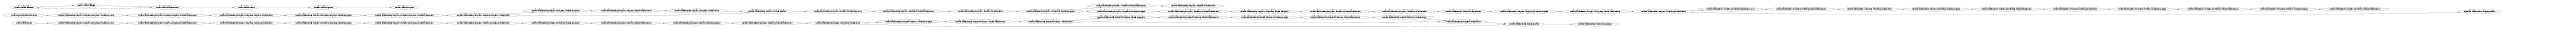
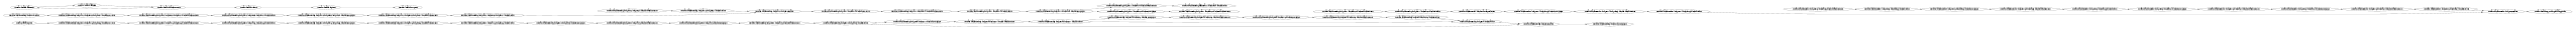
  digraph {
    rankdir=LR
    "root_a_2/tail_a/input_0"
    "root_a_0/backbone_b_5/body_e_10/body_a_16/body_b_26/block_f/conv1x1_0"
    "root_a_0/backbone_b_5/body_e_10/body_a_16/body_b_26/block_f/batch_norm_0"
    "root_a_0/backbone_b_5/body_e_10/body_a_16/body_b_26/block_f/relu_0"
    "root_a_0/backbone_b_5/body_e_10/body_a_16/body_b_26/block_f/conv3x3_0"
    "root_a_0/backbone_b_5/body_e_10/body_a_16/body_b_26/block_f/batch_norm_1"
    "root_a_0/backbone_b_5/body_e_10/body_a_16/body_b_26/block_f/relu_1"
    "root_a_0/backbone_b_5/body_e_10/body_a_15/block_e/conv3x3_0"
    "root_a_0/backbone_b_5/body_e_10/body_a_15/block_e/batch_norm_0"
    "root_a_0/backbone_b_5/body_e_10/body_a_15/block_e/conv3x3_1"
    "root_a_0/backbone_b_5/body_e_10/body_a_15/block_e/batch_norm_1"
    "root_a_0/backbone_b_5/body_e_10/body_a_15/block_e/relu_0"
-   "root_a_0/backbone_b_5/body_e_9/block_c_17/block_b/conv3x3_0" [label="root_a_0/backbone_b_5/body_e_9/block_c_17/batch_b/conv3x3_0"]
+   "root_a_0/backbone_b_5/body_e_9/block_c_17/block_b/conv3x3_0"
    "root_a_0/backbone_b_5/body_e/concat_0"
    "root_a_0/backbone_b_5/body_e_9/block_c_17/block_b/batch_norm_0"
    "root_a_0/backbone_b_3/blocksr_b/conv3x3s_0"
    "root_a_0/backbone_b_5/body_e_9/block_c_17/block_b/relu_0"
    "root_a_0/backbone_b_5/body_e_9/block_c_18/block_e/conv3x3_0"
    "root_a_0/backbone_b_5/body_e_9/block_c/add_0"
    "root_a_0/backbone_b_5/body_e_9/block_c_18/block_e/batch_norm_0"
-   "root_a_0/backbone_b_5/body_e_9/block_c_18/block_e/conv3x3_1" [label="root_a_0/backbone_b_5/block_e_9/block_c_18/block_e/conv3x3_1"]
+   "root_a_0/backbone_b_5/body_e_9/block_c_18/block_e/conv3x3_1"
    "root_a_0/backbone_b_5/body_e_9/block_c_18/block_e/batch_norm_1"
    "root_a_0/backbone_b_5/body_e_9/block_c_18/block_e/relu_0"
-   "root_a_0/backbone_b_3/blocksr_b/relu_0" [label="root_a_0/input_b_3/blocksr_b/relu_0"]
+   "root_a_0/backbone_b_3/blocksr_b/relu_0"
    "root_a_0/backbone_b_6/body_a_12/body_e_22/body_b_27/block_f/conv1x1_0"
    "root_a_0/backbone_b_6/body_a_12/body_e_22/body_b_27/block_f/batch_norm_0"
    "root_a_0/backbone_b_6/body_a_12/body_e_22/body_b_27/block_f/relu_0"
    "root_a_0/backbone_b_6/body_a_12/body_e_22/body_b_27/block_f/conv3x3_0"
    "root_a_0/backbone_b_6/body_a_12/body_e_22/body_b_27/block_f/batch_norm_1"
    "root_a_0/backbone_b_6/body_a_12/body_e_22/body_b_27/block_f/relu_1"
-   "root_a_0/backbone_b_6/body_a_12/body_e_21/block_b/conv3x3_0"
    "root_a_0/backbone_b_6/body_a_12/body_e/concat_0"
    "root_a_0/backbone_b_6/body_a_12/body_e_21/block_b/batch_norm_0"
    "root_a_0/backbone_b_6/body_a_11/block_a_19/block_f/conv1x1_0"
    "root_a_0/backbone_b_6/body_a_12/body_e_21/block_b/relu_0"
    "root_a_0/backbone_b_6/body_a_11/block_a_19/block_f/batch_norm_0"
    "root_a_0/backbone_b_6/body_a_11/block_a_19/block_f/relu_0"
    "root_a_0/backbone_b_6/body_a_11/block_a_19/block_f/conv3x3_0"
    "root_a_0/backbone_b_6/body_a_11/block_a_19/block_f/batch_norm_1"
    "root_a_0/backbone_b_6/body_a_11/block_a_20/block_e/conv3x3_0"
-   "root_a_0/backbone_b_6/body_a_11/block_a_19/block_f/relu_1"
+   "root_a_0/backbone_b_6/body_a_11/block_a_19/block_f/relu_1" [label="root_a_0/backbone_b_6/affine_a_11/block_a_19/block_f/relu_1"]
    "root_a_0/backbone_b_6/body_a_11/block_a_20/block_e/batch_norm_0"
-   "root_a_0/backbone_b_6/body_a_11/block_a_20/block_e/conv3x3_1"
    "root_a_0/backbone_b_6/body_a_11/block_a_20/block_e/batch_norm_1"
    "root_a_0/backbone_b_6/body_a_11/block_a_20/block_e/relu_0"
    "root_a_0/backbone_b_4/blocksr_a/maxpool2x2_0"
    "root_a_0/backbone_b_7/body_e_14/body_b_25/block_b/conv3x3_0"
    "root_a_0/backbone_b_7/body_e_14/body_b_25/block_b/batch_norm_0"
    "root_a_0/backbone_b_7/body_e_14/body_b_25/block_b/relu_0"
-   "root_a_0/backbone_b_7/body_e_13/block_a_23/block_f/conv1x1_0"
-   "root_a_0/backbone_b_7/body_e/concat_0" [label="logits_a_0/backbone_b_7/body_e/concat_0"]
+   "root_a_0/backbone_b_7/body_e/concat_0"
    "root_a_0/backbone_b_7/body_e_13/block_a_23/block_f/batch_norm_0"
+   "root_a_1/head_b_8/pool_b/globalavgpool_0"
    "root_a_0/backbone_b_7/body_e_13/block_a_23/block_f/relu_0"
    "root_a_0/backbone_b_7/body_e_13/block_a_23/block_f/conv3x3_0"
    "root_a_0/backbone_b_7/body_e_13/block_a_23/block_f/batch_norm_1"
    "root_a_0/backbone_b_7/body_e_13/block_a_23/block_f/relu_1"
    "root_a_0/backbone_b_7/body_e_13/block_a_24/block_e/conv3x3_0"
    "root_a_0/backbone_b_7/body_e_13/block_a_24/block_e/batch_norm_0"
    "root_a_0/backbone_b_7/body_e_13/block_a_24/block_e/conv3x3_1"
    "root_a_0/backbone_b_7/body_e_13/block_a_24/block_e/batch_norm_1"
+   "root_a_0/backbone_b_7/body_e_13/block_a_24/block_e/relu_0"
    "root_a_1/head_b/flatten_0"
    "root_a_1/head_b/affine_0"
    "root_a_1/head_b/batch_norm_0"
    "root_a_1/head_b/relu_0"
-   "root_a_1/head_b/logits_0" [label="block_a_1/head_b/logits_0"]
+   "root_a_1/head_b/logits_0"
    "root_a_1/head_b/output_0"
    "root_a_2/tail_a/input_0" -> "root_a_0/backbone_b_5/body_e_10/body_a_16/body_b_26/block_f/conv1x1_0"
    "root_a_0/backbone_b_5/body_e_10/body_a_16/body_b_26/block_f/conv1x1_0" -> "root_a_0/backbone_b_5/body_e_10/body_a_16/body_b_26/block_f/batch_norm_0"
    "root_a_0/backbone_b_5/body_e_10/body_a_16/body_b_26/block_f/batch_norm_0" -> "root_a_0/backbone_b_5/body_e_10/body_a_16/body_b_26/block_f/relu_0"
    "root_a_0/backbone_b_5/body_e_10/body_a_16/body_b_26/block_f/relu_0" -> "root_a_0/backbone_b_5/body_e_10/body_a_16/body_b_26/block_f/conv3x3_0"
    "root_a_0/backbone_b_5/body_e_10/body_a_16/body_b_26/block_f/conv3x3_0" -> "root_a_0/backbone_b_5/body_e_10/body_a_16/body_b_26/block_f/batch_norm_1"
    "root_a_0/backbone_b_5/body_e_10/body_a_16/body_b_26/block_f/batch_norm_1" -> "root_a_0/backbone_b_5/body_e_10/body_a_16/body_b_26/block_f/relu_1"
    "root_a_0/backbone_b_5/body_e_10/body_a_16/body_b_26/block_f/relu_1" -> "root_a_0/backbone_b_5/body_e_10/body_a_15/block_e/conv3x3_0"
    "root_a_0/backbone_b_5/body_e_10/body_a_15/block_e/conv3x3_0" -> "root_a_0/backbone_b_5/body_e_10/body_a_15/block_e/batch_norm_0"
    "root_a_0/backbone_b_5/body_e_10/body_a_15/block_e/batch_norm_0" -> "root_a_0/backbone_b_5/body_e_10/body_a_15/block_e/conv3x3_1"
    "root_a_0/backbone_b_5/body_e_10/body_a_15/block_e/conv3x3_1" -> "root_a_0/backbone_b_5/body_e_10/body_a_15/block_e/batch_norm_1"
    "root_a_0/backbone_b_5/body_e_10/body_a_15/block_e/batch_norm_1" -> "root_a_0/backbone_b_5/body_e_10/body_a_15/block_e/relu_0"
    "root_a_0/backbone_b_5/body_e_10/body_a_15/block_e/relu_0" -> "root_a_0/backbone_b_5/body_e_9/block_c_17/block_b/conv3x3_0"
    "root_a_0/backbone_b_5/body_e_10/body_a_15/block_e/relu_0" -> "root_a_0/backbone_b_5/body_e/concat_0"
    "root_a_0/backbone_b_5/body_e_9/block_c_17/block_b/conv3x3_0" -> "root_a_0/backbone_b_5/body_e_9/block_c_17/block_b/batch_norm_0"
    "root_a_0/backbone_b_5/body_e/concat_0" -> "root_a_0/backbone_b_3/blocksr_b/conv3x3s_0"
    "root_a_0/backbone_b_5/body_e_9/block_c_17/block_b/batch_norm_0" -> "root_a_0/backbone_b_5/body_e_9/block_c_17/block_b/relu_0"
    "root_a_0/backbone_b_5/body_e_9/block_c_17/block_b/relu_0" -> "root_a_0/backbone_b_5/body_e_9/block_c_18/block_e/conv3x3_0"
    "root_a_0/backbone_b_5/body_e_9/block_c_17/block_b/relu_0" -> "root_a_0/backbone_b_5/body_e_9/block_c/add_0"
    "root_a_0/backbone_b_5/body_e_9/block_c_18/block_e/conv3x3_0" -> "root_a_0/backbone_b_5/body_e_9/block_c_18/block_e/batch_norm_0"
    "root_a_0/backbone_b_5/body_e_9/block_c/add_0" -> "root_a_0/backbone_b_5/body_e/concat_0"
    "root_a_0/backbone_b_5/body_e_9/block_c_18/block_e/batch_norm_0" -> "root_a_0/backbone_b_5/body_e_9/block_c_18/block_e/conv3x3_1"
    "root_a_0/backbone_b_5/body_e_9/block_c_18/block_e/conv3x3_1" -> "root_a_0/backbone_b_5/body_e_9/block_c_18/block_e/batch_norm_1"
    "root_a_0/backbone_b_5/body_e_9/block_c_18/block_e/batch_norm_1" -> "root_a_0/backbone_b_5/body_e_9/block_c_18/block_e/relu_0"
    "root_a_0/backbone_b_5/body_e_9/block_c_18/block_e/relu_0" -> "root_a_0/backbone_b_5/body_e_9/block_c/add_0"
    "root_a_0/backbone_b_3/blocksr_b/relu_0" -> "root_a_0/backbone_b_6/body_a_12/body_e_22/body_b_27/block_f/conv1x1_0"
    "root_a_0/backbone_b_6/body_a_12/body_e_22/body_b_27/block_f/conv1x1_0" -> "root_a_0/backbone_b_6/body_a_12/body_e_22/body_b_27/block_f/batch_norm_0"
    "root_a_0/backbone_b_6/body_a_12/body_e_22/body_b_27/block_f/batch_norm_0" -> "root_a_0/backbone_b_6/body_a_12/body_e_22/body_b_27/block_f/relu_0"
    "root_a_0/backbone_b_6/body_a_12/body_e_22/body_b_27/block_f/relu_0" -> "root_a_0/backbone_b_6/body_a_12/body_e_22/body_b_27/block_f/conv3x3_0"
    "root_a_0/backbone_b_6/body_a_12/body_e_22/body_b_27/block_f/conv3x3_0" -> "root_a_0/backbone_b_6/body_a_12/body_e_22/body_b_27/block_f/batch_norm_1"
    "root_a_0/backbone_b_6/body_a_12/body_e_22/body_b_27/block_f/batch_norm_1" -> "root_a_0/backbone_b_6/body_a_12/body_e_22/body_b_27/block_f/relu_1"
-   "root_a_0/backbone_b_6/body_a_12/body_e_22/body_b_27/block_f/relu_1" -> "root_a_0/backbone_b_6/body_a_12/body_e_21/block_b/conv3x3_0"
    "root_a_0/backbone_b_6/body_a_12/body_e_22/body_b_27/block_f/relu_1" -> "root_a_0/backbone_b_6/body_a_12/body_e/concat_0"
-   "root_a_0/backbone_b_6/body_a_12/body_e_21/block_b/conv3x3_0" -> "root_a_0/backbone_b_6/body_a_12/body_e_21/block_b/batch_norm_0"
    "root_a_0/backbone_b_6/body_a_12/body_e/concat_0" -> "root_a_0/backbone_b_6/body_a_11/block_a_19/block_f/conv1x1_0"
    "root_a_0/backbone_b_6/body_a_12/body_e_21/block_b/batch_norm_0" -> "root_a_0/backbone_b_6/body_a_12/body_e_21/block_b/relu_0"
    "root_a_0/backbone_b_6/body_a_11/block_a_19/block_f/conv1x1_0" -> "root_a_0/backbone_b_6/body_a_11/block_a_19/block_f/batch_norm_0"
    "root_a_0/backbone_b_6/body_a_12/body_e_21/block_b/relu_0" -> "root_a_0/backbone_b_6/body_a_12/body_e/concat_0"
    "root_a_0/backbone_b_6/body_a_11/block_a_19/block_f/batch_norm_0" -> "root_a_0/backbone_b_6/body_a_11/block_a_19/block_f/relu_0"
    "root_a_0/backbone_b_6/body_a_11/block_a_19/block_f/relu_0" -> "root_a_0/backbone_b_6/body_a_11/block_a_19/block_f/conv3x3_0"
    "root_a_0/backbone_b_6/body_a_11/block_a_19/block_f/conv3x3_0" -> "root_a_0/backbone_b_6/body_a_11/block_a_19/block_f/batch_norm_1"
    "root_a_0/backbone_b_6/body_a_11/block_a_19/block_f/conv3x3_0" -> "root_a_0/backbone_b_6/body_a_11/block_a_20/block_e/conv3x3_0"
    "root_a_0/backbone_b_6/body_a_11/block_a_19/block_f/batch_norm_1" -> "root_a_0/backbone_b_6/body_a_11/block_a_19/block_f/relu_1"
    "root_a_0/backbone_b_6/body_a_11/block_a_20/block_e/conv3x3_0" -> "root_a_0/backbone_b_6/body_a_11/block_a_20/block_e/batch_norm_0"
-   "root_a_0/backbone_b_6/body_a_11/block_a_20/block_e/batch_norm_0" -> "root_a_0/backbone_b_6/body_a_11/block_a_20/block_e/conv3x3_1"
-   "root_a_0/backbone_b_6/body_a_11/block_a_20/block_e/conv3x3_1" -> "root_a_0/backbone_b_6/body_a_11/block_a_20/block_e/batch_norm_1"
    "root_a_0/backbone_b_6/body_a_11/block_a_20/block_e/batch_norm_1" -> "root_a_0/backbone_b_6/body_a_11/block_a_20/block_e/relu_0"
    "root_a_0/backbone_b_6/body_a_11/block_a_20/block_e/relu_0" -> "root_a_0/backbone_b_4/blocksr_a/maxpool2x2_0"
    "root_a_0/backbone_b_4/blocksr_a/maxpool2x2_0" -> "root_a_0/backbone_b_7/body_e_14/body_b_25/block_b/conv3x3_0"
    "root_a_0/backbone_b_7/body_e_14/body_b_25/block_b/conv3x3_0" -> "root_a_0/backbone_b_7/body_e_14/body_b_25/block_b/batch_norm_0"
    "root_a_0/backbone_b_7/body_e_14/body_b_25/block_b/batch_norm_0" -> "root_a_0/backbone_b_7/body_e_14/body_b_25/block_b/relu_0"
-   "root_a_0/backbone_b_7/body_e_14/body_b_25/block_b/relu_0" -> "root_a_0/backbone_b_7/body_e_13/block_a_23/block_f/conv1x1_0"
    "root_a_0/backbone_b_7/body_e_14/body_b_25/block_b/relu_0" -> "root_a_0/backbone_b_7/body_e/concat_0"
-   "root_a_0/backbone_b_7/body_e_13/block_a_23/block_f/conv1x1_0" -> "root_a_0/backbone_b_7/body_e_13/block_a_23/block_f/batch_norm_0"
+   "root_a_0/backbone_b_7/body_e/concat_0" -> "root_a_1/head_b_8/pool_b/globalavgpool_0"
    "root_a_0/backbone_b_7/body_e_13/block_a_23/block_f/batch_norm_0" -> "root_a_0/backbone_b_7/body_e_13/block_a_23/block_f/relu_0"
    "root_a_0/backbone_b_7/body_e_13/block_a_23/block_f/relu_0" -> "root_a_0/backbone_b_7/body_e_13/block_a_23/block_f/conv3x3_0"
    "root_a_0/backbone_b_7/body_e_13/block_a_23/block_f/conv3x3_0" -> "root_a_0/backbone_b_7/body_e_13/block_a_23/block_f/batch_norm_1"
    "root_a_0/backbone_b_7/body_e_13/block_a_23/block_f/batch_norm_1" -> "root_a_0/backbone_b_7/body_e_13/block_a_23/block_f/relu_1"
    "root_a_0/backbone_b_7/body_e_13/block_a_23/block_f/relu_1" -> "root_a_0/backbone_b_7/body_e_13/block_a_24/block_e/conv3x3_0"
    "root_a_0/backbone_b_7/body_e_13/block_a_24/block_e/conv3x3_0" -> "root_a_0/backbone_b_7/body_e_13/block_a_24/block_e/batch_norm_0"
    "root_a_0/backbone_b_7/body_e_13/block_a_24/block_e/batch_norm_0" -> "root_a_0/backbone_b_7/body_e_13/block_a_24/block_e/conv3x3_1"
    "root_a_0/backbone_b_7/body_e_13/block_a_24/block_e/conv3x3_1" -> "root_a_0/backbone_b_7/body_e_13/block_a_24/block_e/batch_norm_1"
+   "root_a_0/backbone_b_7/body_e_13/block_a_24/block_e/batch_norm_1" -> "root_a_0/backbone_b_7/body_e_13/block_a_24/block_e/relu_0"
+   "root_a_0/backbone_b_7/body_e_13/block_a_24/block_e/relu_0" -> "root_a_0/backbone_b_7/body_e/concat_0"
    "root_a_1/head_b/flatten_0" -> "root_a_1/head_b/affine_0"
    "root_a_1/head_b/affine_0" -> "root_a_1/head_b/batch_norm_0"
    "root_a_1/head_b/batch_norm_0" -> "root_a_1/head_b/flatten_0"
    "root_a_1/head_b/batch_norm_0" -> "root_a_1/head_b/relu_0"
    "root_a_1/head_b/relu_0" -> "root_a_1/head_b/logits_0"
    "root_a_1/head_b/logits_0" -> "root_a_1/head_b/output_0"
  }
